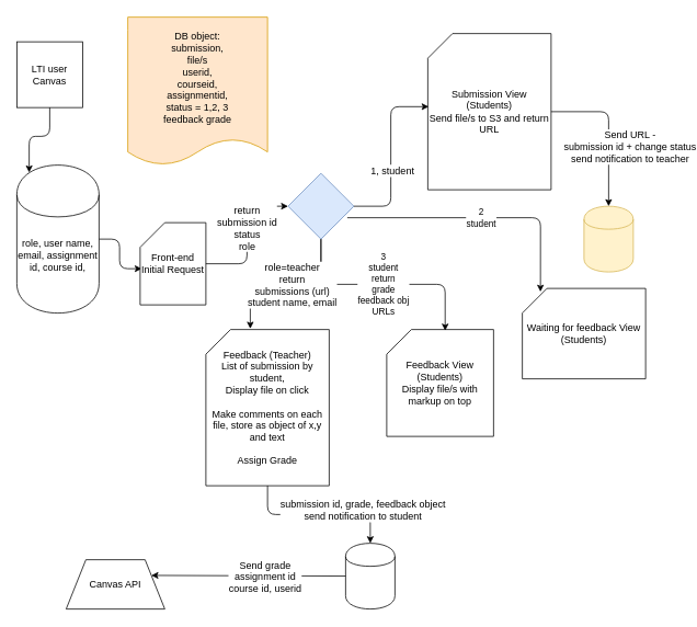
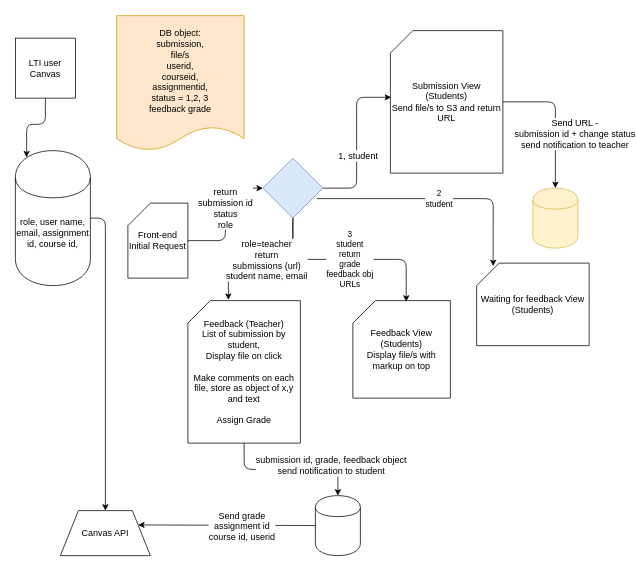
  <mxCell id="0" />
  <mxCell id="1" parent="0" />
  <mxCell id="2" value="&lt;div&gt;Submission View (Students)&lt;/div&gt;&lt;div&gt;Send file/s to S3 and return URL&lt;br&gt;&lt;/div&gt;" style="shape=card;whiteSpace=wrap;html=1;" vertex="1" parent="1"><mxGeometry x="520" y="40" width="150" height="190" as="geometry" /></mxCell>
  <mxCell id="3" value="" style="rhombus;whiteSpace=wrap;html=1;fillColor=#dae8fc;strokeColor=#6c8ebf;" vertex="1" parent="1"><mxGeometry x="350" y="210" width="80" height="80" as="geometry" /></mxCell>
  <mxCell id="4" value="" style="endArrow=classic;html=1;exitX=1;exitY=0.5;exitDx=0;exitDy=0;entryX=0.007;entryY=0.468;entryDx=0;entryDy=0;entryPerimeter=0;edgeStyle=orthogonalEdgeStyle;" edge="1" parent="1" source="3" target="2"><mxGeometry width="50" height="50" relative="1" as="geometry"><mxPoint x="270" y="220" as="sourcePoint" /><mxPoint x="320" y="170" as="targetPoint" /></mxGeometry></mxCell>
  <mxCell id="5" value="1, student" style="text;html=1;resizable=0;points=[];align=center;verticalAlign=middle;labelBackgroundColor=#ffffff;" vertex="1" connectable="0" parent="4"><mxGeometry x="-0.161" y="-1" relative="1" as="geometry"><mxPoint as="offset" /></mxGeometry></mxCell>
  <mxCell id="6" value="role, user name, email, assignment id, course id, " style="shape=cylinder;whiteSpace=wrap;html=1;boundedLbl=1;backgroundOutline=1;" vertex="1" parent="1"><mxGeometry x="20" y="200" width="100" height="180" as="geometry" /></mxCell>
- <mxCell id="7" value="" style="endArrow=classic;html=1;exitX=1;exitY=0.5;exitDx=0;exitDy=0;entryX=0.025;entryY=0.56;entryDx=0;entryDy=0;entryPerimeter=0;edgeStyle=orthogonalEdgeStyle;" edge="1" parent="1" source="6" target="10"><mxGeometry width="50" height="50" relative="1" as="geometry"><mxPoint x="120" y="235" as="sourcePoint" /><mxPoint x="170" y="185" as="targetPoint" /></mxGeometry></mxCell>
+ <mxCell id="7" value="" style="endArrow=classic;html=1;exitX=1;exitY=0.5;exitDx=0;exitDy=0;edgeStyle=orthogonalEdgeStyle;" edge="1" parent="1" source="6" target="27"><mxGeometry width="50" height="50" relative="1" as="geometry"><mxPoint x="120" y="235" as="sourcePoint" /><mxPoint x="170" y="185" as="targetPoint" /></mxGeometry></mxCell>
  <mxCell id="8" value="&lt;div&gt;LTI user&lt;/div&gt;&lt;div&gt;Canvas&lt;br&gt;&lt;/div&gt;" style="whiteSpace=wrap;html=1;aspect=fixed;" vertex="1" parent="1"><mxGeometry x="20" y="50" width="80" height="80" as="geometry" /></mxCell>
  <mxCell id="9" value="" style="endArrow=classic;html=1;exitX=0.5;exitY=1;exitDx=0;exitDy=0;entryX=0.15;entryY=0.05;entryDx=0;entryDy=0;entryPerimeter=0;edgeStyle=orthogonalEdgeStyle;" edge="1" parent="1" source="8" target="6"><mxGeometry width="50" height="50" relative="1" as="geometry"><mxPoint x="20" y="450" as="sourcePoint" /><mxPoint x="70" y="400" as="targetPoint" /></mxGeometry></mxCell>
  <mxCell id="10" value="&lt;div&gt;Front-end&lt;/div&gt;&lt;div&gt;Initial Request&lt;br&gt;&lt;/div&gt;" style="shape=card;whiteSpace=wrap;html=1;" vertex="1" parent="1"><mxGeometry x="170" y="270" width="80" height="100" as="geometry" /></mxCell>
  <mxCell id="11" value="DB object: &lt;br&gt;&lt;div&gt;submission,&lt;/div&gt;&lt;div&gt;file/s&lt;/div&gt;&lt;div&gt;userid,&lt;/div&gt;&lt;div&gt;courseid,&lt;/div&gt;&lt;div&gt;assignmentid,&lt;/div&gt;&lt;div&gt;status = 1,2, 3&lt;br&gt;&lt;/div&gt;&lt;div&gt;feedback grade&lt;br&gt;&lt;/div&gt;" style="shape=document;whiteSpace=wrap;html=1;boundedLbl=1;size=0.178;fillColor=#ffe6cc;strokeColor=#d79b00;" vertex="1" parent="1"><mxGeometry x="155" y="20" width="170" height="180" as="geometry" /></mxCell>
  <mxCell id="12" value="Waiting for feedback View (Students)" style="shape=card;whiteSpace=wrap;html=1;" vertex="1" parent="1"><mxGeometry x="635" y="350" width="150" height="110" as="geometry" /></mxCell>
  <mxCell id="13" value="&lt;div&gt;Feedback View &lt;br&gt;&lt;/div&gt;&lt;div&gt;(Students)&lt;/div&gt;&lt;div&gt;Display file/s with markup on top&lt;br&gt;&lt;/div&gt;" style="shape=card;whiteSpace=wrap;html=1;" vertex="1" parent="1"><mxGeometry x="470" y="400" width="130" height="130" as="geometry" /></mxCell>
  <mxCell id="14" value="" style="endArrow=classic;html=1;edgeStyle=orthogonalEdgeStyle;" edge="1" parent="1" source="10" target="3"><mxGeometry width="50" height="50" relative="1" as="geometry"><mxPoint x="250" y="370" as="sourcePoint" /><mxPoint x="320.711" y="320" as="targetPoint" /></mxGeometry></mxCell>
  <mxCell id="15" value="&lt;div&gt;return &lt;br&gt;&lt;/div&gt;&lt;div&gt;submission id&lt;/div&gt;&lt;div&gt;status&lt;/div&gt;&lt;div&gt;role&lt;/div&gt;" style="text;html=1;resizable=0;points=[];align=center;verticalAlign=middle;labelBackgroundColor=#ffffff;direction=south;" vertex="1" connectable="0" parent="14"><mxGeometry x="0.106" y="1" relative="1" as="geometry"><mxPoint as="offset" /></mxGeometry></mxCell>
  <mxCell id="16" value="&lt;div&gt;2&lt;/div&gt;&lt;div&gt;student&lt;br&gt;&lt;/div&gt;" style="endArrow=classic;html=1;exitX=0.9;exitY=0.675;exitDx=0;exitDy=0;exitPerimeter=0;entryX=0.147;entryY=0.037;entryDx=0;entryDy=0;entryPerimeter=0;edgeStyle=orthogonalEdgeStyle;" edge="1" parent="1" source="3" target="12"><mxGeometry width="50" height="50" relative="1" as="geometry"><mxPoint x="400" y="300" as="sourcePoint" /><mxPoint x="540" y="260" as="targetPoint" /></mxGeometry></mxCell>
  <mxCell id="17" value="&lt;div&gt;3&lt;/div&gt;&lt;div&gt;student&lt;br&gt;&lt;/div&gt;&lt;div&gt;return &lt;br&gt;&lt;/div&gt;&lt;div&gt;grade&lt;/div&gt;&lt;div&gt;feedback obj&lt;/div&gt;&lt;div&gt;URLs&lt;br&gt;&lt;/div&gt;" style="endArrow=classic;html=1;exitX=0.5;exitY=1;exitDx=0;exitDy=0;entryX=0.547;entryY=0.011;entryDx=0;entryDy=0;entryPerimeter=0;edgeStyle=orthogonalEdgeStyle;" edge="1" parent="1" source="3" target="13"><mxGeometry width="50" height="50" relative="1" as="geometry"><mxPoint x="320" y="300" as="sourcePoint" /><mxPoint x="370" y="353" as="targetPoint" /></mxGeometry></mxCell>
  <mxCell id="18" value="" style="shape=cylinder;whiteSpace=wrap;html=1;boundedLbl=1;backgroundOutline=1;fillColor=#fff2cc;strokeColor=#d6b656;" vertex="1" parent="1"><mxGeometry x="710" y="250" width="60" height="80" as="geometry" /></mxCell>
  <mxCell id="19" value="" style="endArrow=classic;html=1;exitX=1;exitY=0.5;exitDx=0;exitDy=0;exitPerimeter=0;edgeStyle=orthogonalEdgeStyle;" edge="1" parent="1" source="2" target="18"><mxGeometry width="50" height="50" relative="1" as="geometry"><mxPoint x="700" y="190" as="sourcePoint" /><mxPoint x="750" y="140" as="targetPoint" /></mxGeometry></mxCell>
  <mxCell id="20" value="&lt;div&gt;Send URL - &lt;br&gt;&lt;/div&gt;&lt;div&gt;submission id + change status&lt;/div&gt;&lt;div&gt;send notification to teacher&lt;br&gt;&lt;/div&gt;" style="text;html=1;resizable=0;points=[];align=center;verticalAlign=middle;labelBackgroundColor=#ffffff;" vertex="1" connectable="0" parent="19"><mxGeometry x="0.326" y="1" relative="1" as="geometry"><mxPoint x="24.5" y="-11" as="offset" /></mxGeometry></mxCell>
  <mxCell id="21" value="&lt;div&gt;Feedback (Teacher)&lt;/div&gt;&lt;div&gt;List of submission by student,&lt;/div&gt;&lt;div&gt;Display file on click&lt;br&gt;&lt;/div&gt;&lt;div&gt;&lt;br&gt;&lt;/div&gt;&lt;div&gt;Make comments on each file, store as object of x,y and text&lt;br&gt;&lt;/div&gt;&lt;div&gt;&lt;br&gt;&lt;/div&gt;&lt;div&gt;Assign Grade&lt;br&gt;&lt;/div&gt;" style="shape=card;whiteSpace=wrap;html=1;" vertex="1" parent="1"><mxGeometry x="250" y="400" width="150" height="190" as="geometry" /></mxCell>
  <mxCell id="22" value="3" style="endArrow=classic;html=1;exitX=0.5;exitY=1;exitDx=0;exitDy=0;entryX=0.36;entryY=-0.005;entryDx=0;entryDy=0;entryPerimeter=0;edgeStyle=orthogonalEdgeStyle;" edge="1" parent="1" source="3" target="21"><mxGeometry width="50" height="50" relative="1" as="geometry"><mxPoint x="400" y="300" as="sourcePoint" /><mxPoint x="562" y="412" as="targetPoint" /></mxGeometry></mxCell>
  <mxCell id="23" value="&lt;div&gt;role=teacher&lt;/div&gt;&lt;div&gt;return&lt;/div&gt;&lt;div&gt;submissions (url)&lt;/div&gt;&lt;div&gt;student name, email&lt;br&gt;&lt;/div&gt;" style="text;html=1;resizable=0;points=[];align=center;verticalAlign=middle;labelBackgroundColor=#ffffff;" vertex="1" connectable="0" parent="22"><mxGeometry x="-0.067" relative="1" as="geometry"><mxPoint as="offset" /></mxGeometry></mxCell>
  <mxCell id="24" value="" style="shape=cylinder;whiteSpace=wrap;html=1;boundedLbl=1;backgroundOutline=1;" vertex="1" parent="1"><mxGeometry x="420" y="660" width="60" height="80" as="geometry" /></mxCell>
  <mxCell id="25" value="" style="endArrow=classic;html=1;exitX=0.5;exitY=1;exitDx=0;exitDy=0;exitPerimeter=0;edgeStyle=orthogonalEdgeStyle;" edge="1" parent="1" source="21" target="24"><mxGeometry width="50" height="50" relative="1" as="geometry"><mxPoint x="285" y="640" as="sourcePoint" /><mxPoint x="335" y="590" as="targetPoint" /></mxGeometry></mxCell>
  <mxCell id="26" value="&lt;div&gt;submission id, grade, feedback object&lt;/div&gt;&lt;div&gt;send notification to student&lt;br&gt;&lt;/div&gt;" style="text;html=1;resizable=0;points=[];align=center;verticalAlign=middle;labelBackgroundColor=#ffffff;" vertex="1" connectable="0" parent="25"><mxGeometry x="0.34" y="-1" relative="1" as="geometry"><mxPoint x="19.5" y="-6.5" as="offset" /></mxGeometry></mxCell>
  <mxCell id="27" value="Canvas API" style="shape=trapezoid;perimeter=trapezoidPerimeter;whiteSpace=wrap;html=1;" vertex="1" parent="1"><mxGeometry x="80" y="680" width="120" height="60" as="geometry" /></mxCell>
  <mxCell id="28" value="" style="endArrow=classic;html=1;entryX=1;entryY=0.25;entryDx=0;entryDy=0;" edge="1" parent="1" source="24" target="27"><mxGeometry width="50" height="50" relative="1" as="geometry"><mxPoint x="240" y="740" as="sourcePoint" /><mxPoint x="290" y="690" as="targetPoint" /></mxGeometry></mxCell>
  <mxCell id="29" value="&lt;div&gt;Send grade&lt;/div&gt;&lt;div&gt;assignment id&lt;/div&gt;&lt;div&gt;course id, userid&lt;/div&gt;" style="text;html=1;resizable=0;points=[];align=center;verticalAlign=middle;labelBackgroundColor=#ffffff;" vertex="1" connectable="0" parent="28"><mxGeometry x="-0.175" y="1" relative="1" as="geometry"><mxPoint as="offset" /></mxGeometry></mxCell>
